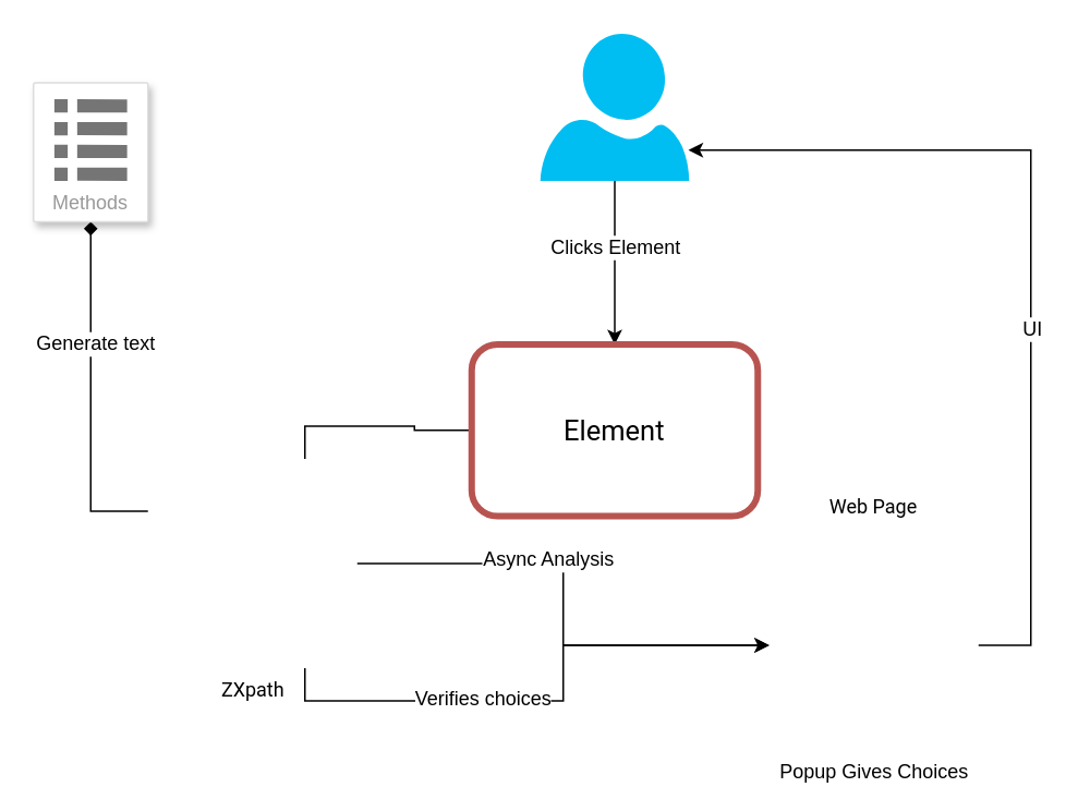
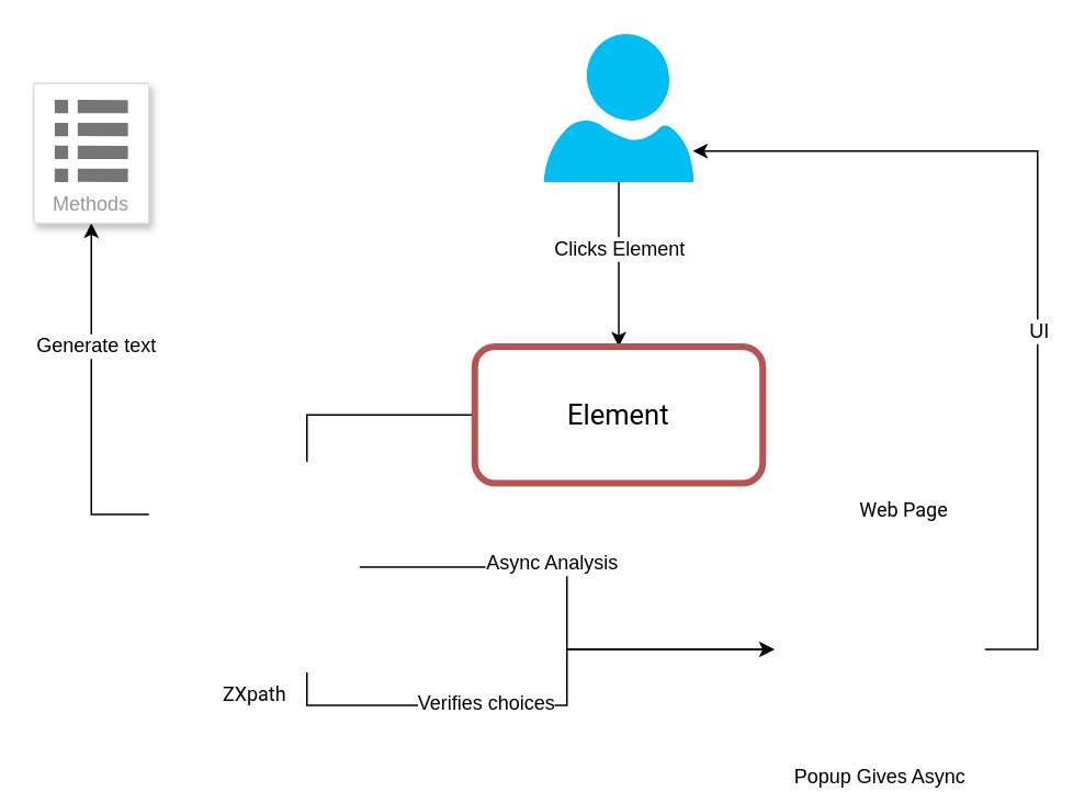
  <mxCell id="0" />
  <mxCell id="1" parent="0" />
  <mxCell id="2" style="edgeStyle=orthogonalEdgeStyle;rounded=0;orthogonalLoop=1;jettySize=auto;html=1;exitX=0.5;exitY=1;exitDx=0;exitDy=0;exitPerimeter=0;entryX=0.5;entryY=0;entryDx=0;entryDy=0;" edge="1" parent="1" source="4" target="15"><mxGeometry relative="1" as="geometry" /></mxCell>
  <mxCell id="3" value="Clicks Element" style="text;html=1;align=center;verticalAlign=middle;resizable=0;points=[];;labelBackgroundColor=#ffffff;" vertex="1" connectable="0" parent="2"><mxGeometry x="-0.194" relative="1" as="geometry"><mxPoint as="offset" /></mxGeometry></mxCell>
  <mxCell id="4" value="" style="verticalLabelPosition=bottom;html=1;verticalAlign=middle;align=center;strokeColor=none;fillColor=#00BEF2;shape=mxgraph.azure.user;" vertex="1" parent="1"><mxGeometry x="330" y="20" width="91" height="90" as="geometry" /></mxCell>
  <mxCell id="5" style="edgeStyle=orthogonalEdgeStyle;rounded=0;orthogonalLoop=1;jettySize=auto;html=1;entryX=0;entryY=0.5;entryDx=0;entryDy=0;" edge="1" parent="1" source="11" target="18"><mxGeometry relative="1" as="geometry"><mxPoint x="400" y="344" as="targetPoint" /></mxGeometry></mxCell>
  <mxCell id="6" value="Async Analysis" style="text;html=1;align=center;verticalAlign=middle;resizable=0;points=[];;labelBackgroundColor=#ffffff;" vertex="1" connectable="0" parent="5"><mxGeometry x="-0.231" y="3" relative="1" as="geometry"><mxPoint as="offset" /></mxGeometry></mxCell>
- <mxCell id="7" style="edgeStyle=orthogonalEdgeStyle;rounded=0;orthogonalLoop=1;jettySize=auto;html=1;exitX=0;exitY=0.25;exitDx=0;exitDy=0;entryX=0.5;entryY=1;entryDx=0;entryDy=0;endArrow=diamond;" edge="1" parent="1" source="11" target="12"><mxGeometry relative="1" as="geometry"><mxPoint x="50" y="160" as="targetPoint" /></mxGeometry></mxCell>
+ <mxCell id="7" style="edgeStyle=orthogonalEdgeStyle;rounded=0;orthogonalLoop=1;jettySize=auto;html=1;exitX=0;exitY=0.25;exitDx=0;exitDy=0;entryX=0.5;entryY=1;entryDx=0;entryDy=0;" edge="1" parent="1" source="11" target="12"><mxGeometry relative="1" as="geometry"><mxPoint x="50" y="160" as="targetPoint" /></mxGeometry></mxCell>
  <mxCell id="8" value="Generate text" style="text;html=1;align=center;verticalAlign=middle;resizable=0;points=[];;labelBackgroundColor=#ffffff;" vertex="1" connectable="0" parent="7"><mxGeometry x="0.302" y="-2" relative="1" as="geometry"><mxPoint as="offset" /></mxGeometry></mxCell>
  <mxCell id="9" style="edgeStyle=orthogonalEdgeStyle;rounded=0;orthogonalLoop=1;jettySize=auto;html=1;exitX=0.75;exitY=1;exitDx=0;exitDy=0;" edge="1" parent="1" source="11" target="18"><mxGeometry relative="1" as="geometry" /></mxCell>
  <mxCell id="10" value="Verifies choices" style="text;html=1;align=center;verticalAlign=middle;resizable=0;points=[];;labelBackgroundColor=#ffffff;" vertex="1" connectable="0" parent="9"><mxGeometry x="-0.245" y="2" relative="1" as="geometry"><mxPoint as="offset" /></mxGeometry></mxCell>
  <mxCell id="11" value="&lt;font face=&quot;Roboto&quot;&gt;ZXpath&lt;/font&gt;" style="shape=image;html=1;verticalAlign=top;verticalLabelPosition=bottom;labelBackgroundColor=#ffffff;imageAspect=0;aspect=fixed;image=https://cdn0.iconfinder.com/data/icons/streamline-emoji-1/48/094-robot-face-3-128.png" vertex="1" parent="1"><mxGeometry x="90" y="280" width="128" height="128" as="geometry" /></mxCell>
  <mxCell id="12" value="Methods" style="strokeColor=#dddddd;shadow=1;strokeWidth=1;rounded=1;absoluteArcSize=1;arcSize=2;labelPosition=center;verticalLabelPosition=middle;align=center;verticalAlign=bottom;spacingLeft=0;fontColor=#999999;fontSize=12;whiteSpace=wrap;spacingBottom=2;" vertex="1" parent="1"><mxGeometry x="20" y="50" width="70" height="85" as="geometry" /></mxCell>
  <mxCell id="13" value="" style="dashed=0;connectable=0;html=1;fillColor=#757575;strokeColor=none;shape=mxgraph.gcp2.list;part=1;" vertex="1" parent="12"><mxGeometry x="0.5" width="44.5" height="50" relative="1" as="geometry"><mxPoint x="-22.25" y="10" as="offset" /></mxGeometry></mxCell>
  <mxCell id="14" style="edgeStyle=orthogonalEdgeStyle;rounded=0;orthogonalLoop=1;jettySize=auto;html=1;exitX=0;exitY=0.5;exitDx=0;exitDy=0;entryX=0.75;entryY=0;entryDx=0;entryDy=0;endArrow=none;" edge="1" parent="1" source="15" target="11"><mxGeometry relative="1" as="geometry" /></mxCell>
- <mxCell id="15" value="&lt;font style=&quot;font-size: 17px&quot; face=&quot;Roboto&quot;&gt;Element&lt;/font&gt;" style="rounded=1;html=1;shadow=0;dashed=0;whiteSpace=wrap;fontSize=10;fillColor=#FFFFFF;align=center;strokeColor=#b85450;strokeWidth=4;gradientColor=none;" vertex="1" parent="1"><mxGeometry x="288" y="210" width="175" height="105" as="geometry" /></mxCell>
+ <mxCell id="15" value="&lt;font style=&quot;font-size: 17px&quot; face=&quot;Roboto&quot;&gt;Element&lt;/font&gt;" style="rounded=1;html=1;shadow=0;dashed=0;whiteSpace=wrap;fontSize=10;fillColor=#FFFFFF;align=center;strokeColor=#b85450;strokeWidth=4;gradientColor=none;" vertex="1" parent="1"><mxGeometry x="288" y="210" width="175" height="83" as="geometry" /></mxCell>
  <mxCell id="16" style="edgeStyle=orthogonalEdgeStyle;rounded=0;orthogonalLoop=1;jettySize=auto;html=1;entryX=0.995;entryY=0.791;entryDx=0;entryDy=0;entryPerimeter=0;" edge="1" parent="1" source="18" target="4"><mxGeometry relative="1" as="geometry"><Array as="points"><mxPoint x="630" y="394" /><mxPoint x="630" y="91" /></Array></mxGeometry></mxCell>
  <mxCell id="17" value="UI" style="text;html=1;align=center;verticalAlign=middle;resizable=0;points=[];;labelBackgroundColor=#ffffff;" vertex="1" connectable="0" parent="16"><mxGeometry x="-0.175" relative="1" as="geometry"><mxPoint as="offset" /></mxGeometry></mxCell>
- <mxCell id="18" value="Popup Gives Choices" style="shape=image;html=1;verticalAlign=top;verticalLabelPosition=bottom;labelBackgroundColor=#ffffff;imageAspect=0;aspect=fixed;image=https://cdn2.iconfinder.com/data/icons/circle-icons-1/64/browser-128.png;strokeWidth=6;fillColor=#FFFFFF;gradientColor=none;" vertex="1" parent="1"><mxGeometry x="470" y="330" width="128" height="128" as="geometry" /></mxCell>
- <mxCell id="19" value="&lt;font face=&quot;Roboto&quot;&gt;Web Page&lt;/font&gt;" style="text;html=1;strokeColor=none;fillColor=none;align=center;verticalAlign=middle;whiteSpace=wrap;rounded=0;" vertex="1" parent="1"><mxGeometry x="496" y="300" width="76" height="20" as="geometry" /></mxCell>
+ <mxCell id="18" value="Popup Gives Async" style="shape=image;html=1;verticalAlign=top;verticalLabelPosition=bottom;labelBackgroundColor=#ffffff;imageAspect=0;aspect=fixed;image=https://cdn2.iconfinder.com/data/icons/circle-icons-1/64/browser-128.png;strokeWidth=6;fillColor=#FFFFFF;gradientColor=none;" vertex="1" parent="1"><mxGeometry x="470" y="330" width="128" height="128" as="geometry" /></mxCell>
+ <mxCell id="19" value="&lt;font face=&quot;Roboto&quot;&gt;Web Page&lt;/font&gt;" style="text;html=1;strokeColor=none;fillColor=none;align=center;verticalAlign=middle;whiteSpace=wrap;rounded=0;" vertex="1" parent="1"><mxGeometry x="511" y="300" width="76" height="20" as="geometry" /></mxCell>
